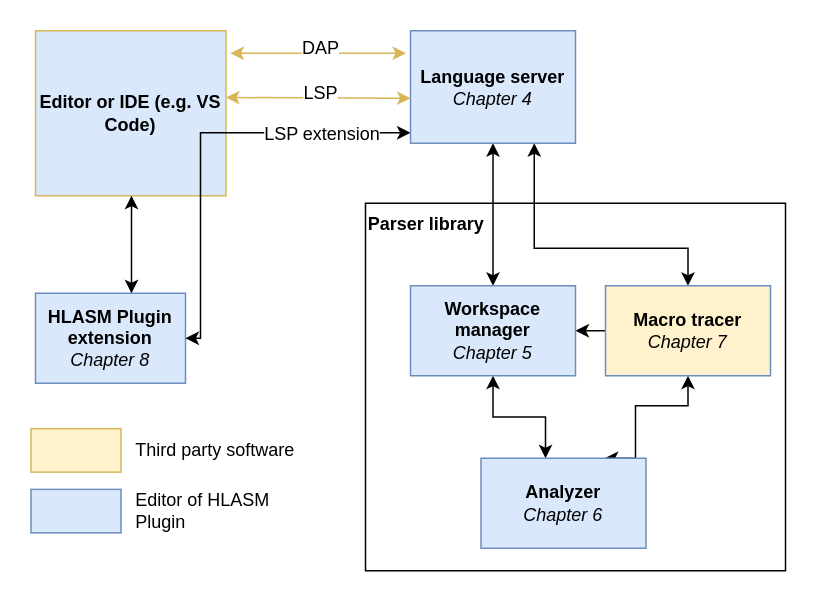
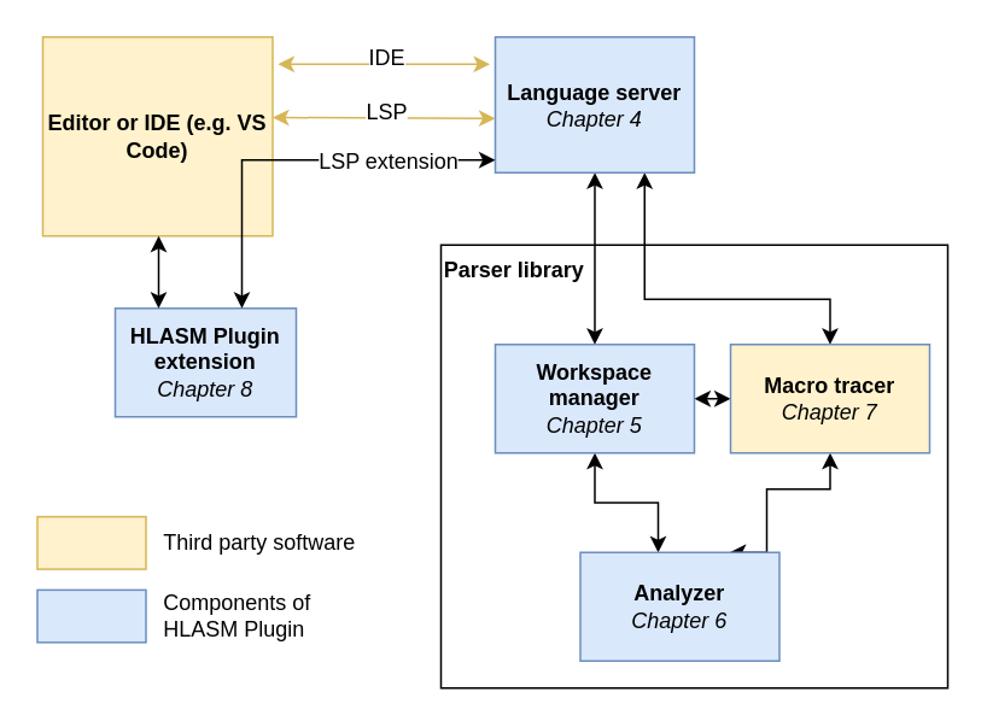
  <mxCell id="0" />
  <mxCell id="1" parent="0" />
  <mxCell id="2" style="edgeStyle=orthogonalEdgeStyle;rounded=0;orthogonalLoop=1;jettySize=auto;html=1;startArrow=classic;startFill=1;entryX=0.5;entryY=0;entryDx=0;entryDy=0;" parent="1" source="4" target="10" edge="1"><mxGeometry relative="1" as="geometry"><Array as="points" /></mxGeometry></mxCell>
  <mxCell id="3" style="edgeStyle=orthogonalEdgeStyle;rounded=0;orthogonalLoop=1;jettySize=auto;html=1;exitX=0.75;exitY=1;exitDx=0;exitDy=0;entryX=0.5;entryY=0;entryDx=0;entryDy=0;startArrow=classic;startFill=1;endArrow=classic;endFill=1;" parent="1" source="4" target="15" edge="1"><mxGeometry relative="1" as="geometry"><Array as="points"><mxPoint x="356" y="165" /><mxPoint x="458" y="165" /></Array></mxGeometry></mxCell>
  <mxCell id="4" value="Language server&lt;br&gt;&lt;span style=&quot;font-weight: normal&quot;&gt;&lt;i&gt;Chapter 4&lt;/i&gt;&lt;/span&gt;" style="rounded=0;whiteSpace=wrap;html=1;labelBackgroundColor=none;fillColor=#dae8fc;strokeColor=#6c8ebf;fontStyle=1" parent="1" vertex="1"><mxGeometry x="273" y="20" width="110" height="75" as="geometry" /></mxCell>
  <mxCell id="5" style="edgeStyle=none;rounded=0;orthogonalLoop=1;jettySize=auto;html=1;startArrow=classic;startFill=1;endArrow=classic;endFill=1;fillColor=#fff2cc;strokeColor=#d6b656;" parent="1" edge="1"><mxGeometry relative="1" as="geometry"><mxPoint x="270" y="35" as="targetPoint" /><mxPoint x="153" y="35" as="sourcePoint" /></mxGeometry></mxCell>
- <mxCell id="6" value="Editor or IDE (e.g. VS Code)" style="rounded=0;whiteSpace=wrap;html=1;labelBackgroundColor=none;fillColor=#dae8fc;strokeColor=#d6b656;fontStyle=1;" parent="1" vertex="1"><mxGeometry x="23" y="20" width="127" height="110" as="geometry" /></mxCell>
+ <mxCell id="6" value="Editor or IDE (e.g. VS Code)" style="rounded=0;whiteSpace=wrap;html=1;labelBackgroundColor=none;fillColor=#fff2cc;strokeColor=#d6b656;fontStyle=1" parent="1" vertex="1"><mxGeometry x="23" y="20" width="127" height="110" as="geometry" /></mxCell>
  <mxCell id="7" value="Parser library" style="rounded=0;whiteSpace=wrap;html=1;fillColor=none;align=left;verticalAlign=top;fontStyle=1" parent="1" vertex="1"><mxGeometry x="243" y="135" width="280" height="245" as="geometry" /></mxCell>
  <mxCell id="8" style="edgeStyle=orthogonalEdgeStyle;rounded=0;orthogonalLoop=1;jettySize=auto;html=1;entryX=0.391;entryY=0;entryDx=0;entryDy=0;startArrow=classic;startFill=1;entryPerimeter=0;" parent="1" source="10" target="24" edge="1"><mxGeometry relative="1" as="geometry"><mxPoint x="383" y="285" as="targetPoint" /></mxGeometry></mxCell>
- <mxCell id="9" style="edgeStyle=orthogonalEdgeStyle;rounded=0;orthogonalLoop=1;jettySize=auto;html=1;exitX=1;exitY=0.5;exitDx=0;exitDy=0;entryX=0;entryY=0.5;entryDx=0;entryDy=0;startArrow=classic;startFill=1;endArrow=none;endFill=1;" parent="1" source="10" target="15" edge="1"><mxGeometry relative="1" as="geometry" /></mxCell>
+ <mxCell id="9" style="edgeStyle=orthogonalEdgeStyle;rounded=0;orthogonalLoop=1;jettySize=auto;html=1;exitX=1;exitY=0.5;exitDx=0;exitDy=0;entryX=0;entryY=0.5;entryDx=0;entryDy=0;startArrow=classic;startFill=1;endArrow=classic;endFill=1;" parent="1" source="10" target="15" edge="1"><mxGeometry relative="1" as="geometry" /></mxCell>
  <mxCell id="10" value="Workspace manager&lt;br&gt;&lt;i style=&quot;font-weight: normal&quot;&gt;Chapter 5&lt;/i&gt;" style="rounded=0;whiteSpace=wrap;html=1;labelBackgroundColor=none;fillColor=#dae8fc;strokeColor=#6c8ebf;fontStyle=1" parent="1" vertex="1"><mxGeometry x="273" y="190" width="110" height="60" as="geometry" /></mxCell>
- <mxCell id="11" value="HLASM Plugin extension&lt;br&gt;&lt;span style=&quot;font-weight: normal&quot;&gt;&lt;i&gt;Chapter 8&lt;/i&gt;&lt;/span&gt;" style="rounded=0;whiteSpace=wrap;html=1;labelBackgroundColor=none;fillColor=#dae8fc;strokeColor=#6c8ebf;fontStyle=1" parent="1" vertex="1"><mxGeometry x="23" y="195" width="100" height="60" as="geometry" /></mxCell>
+ <mxCell id="11" value="HLASM Plugin extension&lt;br&gt;&lt;span style=&quot;font-weight: normal&quot;&gt;&lt;i&gt;Chapter 8&lt;/i&gt;&lt;/span&gt;" style="rounded=0;whiteSpace=wrap;html=1;labelBackgroundColor=none;fillColor=#dae8fc;strokeColor=#6c8ebf;fontStyle=1" parent="1" vertex="1"><mxGeometry x="63" y="170" width="100" height="60" as="geometry" /></mxCell>
  <mxCell id="12" style="edgeStyle=orthogonalEdgeStyle;rounded=0;orthogonalLoop=1;jettySize=auto;html=1;startArrow=classic;startFill=1;" parent="1" source="4" target="11" edge="1"><mxGeometry relative="1" as="geometry"><mxPoint x="373" y="88" as="sourcePoint" /><Array as="points"><mxPoint x="133" y="88" /></Array></mxGeometry></mxCell>
  <mxCell id="13" value="LSP extension" style="text;html=1;resizable=0;points=[];align=center;verticalAlign=middle;labelBackgroundColor=#ffffff;" parent="1" vertex="1" connectable="0"><mxGeometry x="223" y="117.333" as="geometry"><mxPoint x="-10" y="-28.5" as="offset" /></mxGeometry></mxCell>
  <mxCell id="14" style="edgeStyle=orthogonalEdgeStyle;rounded=0;orthogonalLoop=1;jettySize=auto;html=1;entryX=0.75;entryY=0;entryDx=0;entryDy=0;startArrow=classic;startFill=1;endArrow=classic;endFill=1;" parent="1" source="15" target="24" edge="1"><mxGeometry relative="1" as="geometry"><mxPoint x="458" y="260" as="sourcePoint" /><Array as="points"><mxPoint x="458" y="270" /><mxPoint x="423" y="270" /></Array><mxPoint x="458.5" y="284.835" as="targetPoint" /></mxGeometry></mxCell>
  <mxCell id="15" value="Macro tracer&lt;br&gt;&lt;span style=&quot;font-weight: normal&quot;&gt;&lt;i&gt;Chapter 7&lt;/i&gt;&lt;/span&gt;" style="rounded=0;whiteSpace=wrap;html=1;labelBackgroundColor=none;fillColor=#fff2cc;strokeColor=#6c8ebf;fontStyle=1;" parent="1" vertex="1"><mxGeometry x="403" y="190" width="110" height="60" as="geometry" /></mxCell>
- <mxCell id="16" value="DAP" style="text;html=1;resizable=0;points=[];align=center;verticalAlign=middle;labelBackgroundColor=#ffffff;" parent="1" vertex="1" connectable="0"><mxGeometry x="222.845" y="60.241" as="geometry"><mxPoint x="-10" y="-28.5" as="offset" /></mxGeometry></mxCell>
+ <mxCell id="16" value="IDE" style="text;html=1;resizable=0;points=[];align=center;verticalAlign=middle;labelBackgroundColor=#ffffff;" parent="1" vertex="1" connectable="0"><mxGeometry x="222.845" y="60.241" as="geometry"><mxPoint x="-10" y="-28.5" as="offset" /></mxGeometry></mxCell>
  <mxCell id="17" value="" style="rounded=0;whiteSpace=wrap;html=1;fillColor=#dae8fc;strokeColor=#6c8ebf;" parent="1" vertex="1"><mxGeometry x="20" y="325.75" width="60" height="29" as="geometry" /></mxCell>
- <mxCell id="18" value="Editor of HLASM Plugin" style="text;html=1;strokeColor=none;fillColor=none;align=left;verticalAlign=middle;whiteSpace=wrap;rounded=0;" parent="1" vertex="1"><mxGeometry x="88" y="330.25" width="100" height="20" as="geometry" /></mxCell>
+ <mxCell id="18" value="Components of HLASM Plugin" style="text;html=1;strokeColor=none;fillColor=none;align=left;verticalAlign=middle;whiteSpace=wrap;rounded=0;" parent="1" vertex="1"><mxGeometry x="88" y="330.25" width="100" height="20" as="geometry" /></mxCell>
  <mxCell id="19" value="" style="rounded=0;whiteSpace=wrap;html=1;fillColor=#fff2cc;strokeColor=#d6b656;" parent="1" vertex="1"><mxGeometry x="20" y="285.25" width="60" height="29" as="geometry" /></mxCell>
  <mxCell id="20" value="Third party software" style="text;html=1;strokeColor=none;fillColor=none;align=left;verticalAlign=middle;whiteSpace=wrap;rounded=0;" parent="1" vertex="1"><mxGeometry x="88" y="289.75" width="110" height="20" as="geometry" /></mxCell>
  <mxCell id="21" style="edgeStyle=none;rounded=0;orthogonalLoop=1;jettySize=auto;html=1;exitX=1;exitY=0.25;exitDx=0;exitDy=0;startArrow=classic;startFill=1;endArrow=classic;endFill=1;fillColor=#fff2cc;strokeColor=#d6b656;" parent="1" edge="1"><mxGeometry relative="1" as="geometry"><mxPoint x="273" y="65" as="targetPoint" /><mxPoint x="150" y="64.5" as="sourcePoint" /></mxGeometry></mxCell>
  <mxCell id="22" value="LSP" style="text;html=1;resizable=0;points=[];align=center;verticalAlign=middle;labelBackgroundColor=#ffffff;" parent="1" vertex="1" connectable="0"><mxGeometry x="222.845" y="90.241" as="geometry"><mxPoint x="-10" y="-28.5" as="offset" /></mxGeometry></mxCell>
  <mxCell id="23" style="edgeStyle=orthogonalEdgeStyle;rounded=0;orthogonalLoop=1;jettySize=auto;html=1;startArrow=classic;startFill=1;" parent="1" source="11" target="6" edge="1"><mxGeometry relative="1" as="geometry"><Array as="points"><mxPoint x="87" y="160" /><mxPoint x="87" y="160" /></Array></mxGeometry></mxCell>
  <mxCell id="24" value="Analyzer&lt;br&gt;&lt;span style=&quot;font-weight: normal&quot;&gt;&lt;i&gt;Chapter 6&lt;/i&gt;&lt;/span&gt;" style="rounded=0;whiteSpace=wrap;html=1;labelBackgroundColor=none;fillColor=#dae8fc;strokeColor=#6c8ebf;fontStyle=1" vertex="1" parent="1"><mxGeometry x="320" y="305" width="110" height="60" as="geometry" /></mxCell>
